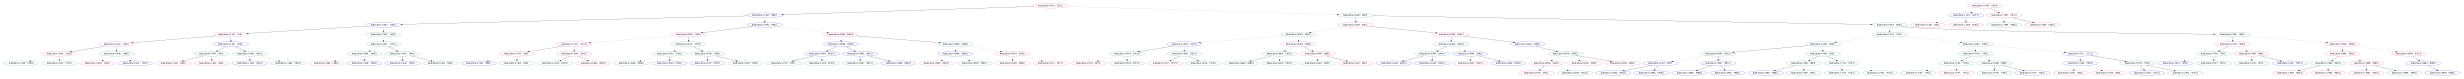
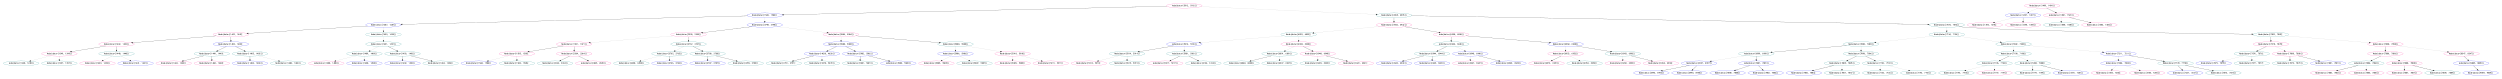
  digraph {
    fontname="Roboto Mono"
    node [color=teal fontname="Roboto Mono"]
    edge [fontname="Roboto Mono" style=solid]
    n1 [color=deeppink label="Node{data=[5912, 5912]}"]
    n2 [color=blue label="Node{data=[1503, 1503]}"]
    n3 [label="Node{data=[6995, 6995]}"]
    n4 [color=blue label="Node{data=[1487, 1487]}"]
    n5 [color=blue label="Node{data=[3790, 3790]}"]
    n6 [color=deeppink label="Node{data=[6942, 6942]}"]
    n7 [label="Node{data=[7874, 7874]}"]
    n8 [color=deeppink label="Node{data=[1442, 1442]}"]
    n9 [label="Node{data=[1495, 1495]}"]
    n10 [color=deeppink label="Node{data=[2955, 2955]}"]
    n11 [color=deeppink label="Node{data=[5904, 5904]}"]
    n12 [color=deeppink label="Node{data=[1432, 1432]}"]
    n13 [color=blue label="Node{data=[1483, 1483]}"]
    n14 [label="Node{data=[1491, 1491]}"]
    n15 [color=deeppink label="Node{data=[1349, 1349]}"]
    n16 [label="Node{data=[1440, 1440]}"]
    n17 [label="Node{data=[1449, 1449]}"]
    n18 [label="Node{data=[1485, 1485]}"]
    n19 [label="Node{data=[1248, 1248]}"]
    n20 [label="Node{data=[1397, 1397]}"]
    n21 [color=deeppink label="Node{data=[1439, 1439]}"]
    n22 [color=blue label="Node{data=[1441, 1441]}"]
    n23 [color=deeppink label="Node{data=[1443, 1443]}"]
    n24 [color=deeppink label="Node{data=[1460, 1460]}"]
    n25 [color=blue label="Node{data=[1484, 1484]}"]
    n26 [label="Node{data=[1486, 1486]}"]
    n27 [label="Node{data=[1489, 1489]}"]
    n28 [label="Node{data=[1493, 1493]}"]
    n29 [color=deeppink label="Node{data=[1499, 1499]}"]
    n30 [color=blue label="Node{data=[1497, 1497]}"]
    n31 [color=deeppink label="Node{data=[1501, 1501]}"]
    n32 [color=deeppink label="Node{data=[1488, 1488]}"]
    n33 [color=blue label="Node{data=[1490, 1490]}"]
    n34 [color=blue label="Node{data=[1492, 1492]}"]
    n35 [label="Node{data=[1494, 1494]}"]
    n36 [color=deeppink label="Node{data=[1496, 1496]}"]
    n37 [color=deeppink label="Node{data=[1498, 1498]}"]
    n38 [label="Node{data=[1500, 1500]}"]
    n39 [color=deeppink label="Node{data=[1502, 1502]}"]
    n40 [color=deeppink label="Node{data=[1921, 1921]}"]
    n41 [label="Node{data=[3767, 3767]}"]
    n42 [color=blue label="Node{data=[5900, 5900]}"]
    n43 [label="Node{data=[5908, 5908]}"]
    n44 [color=deeppink label="Node{data=[1505, 1505]}"]
    n45 [color=deeppink label="Node{data=[2364, 2364]}"]
    n46 [label="Node{data=[3765, 3765]}"]
    n47 [label="Node{data=[3788, 3788]}"]
    n48 [color=blue label="Node{data=[1504, 1504]}"]
    n49 [label="Node{data=[1506, 1506]}"]
    n50 [label="Node{data=[2334, 2334]}"]
    n51 [color=deeppink label="Node{data=[2845, 2845]}"]
    n52 [label="Node{data=[3490, 3490]}"]
    n53 [color=blue label="Node{data=[3766, 3766]}"]
    n54 [color=blue label="Node{data=[3787, 3787]}"]
    n55 [label="Node{data=[3789, 3789]}"]
    n56 [color=blue label="Node{data=[4620, 4620]}"]
    n57 [color=blue label="Node{data=[5902, 5902]}"]
    n58 [color=blue label="Node{data=[5906, 5906]}"]
    n59 [color=deeppink label="Node{data=[5910, 5910]}"]
    n60 [label="Node{data=[3791, 3791]}"]
    n61 [label="Node{data=[5370, 5370]}"]
    n62 [label="Node{data=[5901, 5901]}"]
    n63 [color=blue label="Node{data=[5903, 5903]}"]
    n64 [color=deeppink label="Node{data=[5905, 5905]}"]
    n65 [label="Node{data=[5907, 5907]}"]
    n66 [color=deeppink label="Node{data=[5909, 5909]}"]
    n67 [color=deeppink label="Node{data=[5911, 5911]}"]
    n68 [label="Node{data=[6833, 6833]}"]
    n69 [color=deeppink label="Node{data=[6950, 6950]}"]
    n70 [label="Node{data=[7194, 7194]}"]
    n71 [label="Node{data=[7882, 7882]}"]
    n72 [color=blue label="Node{data=[5916, 5916]}"]
    n73 [color=deeppink label="Node{data=[6938, 6938]}"]
    n74 [label="Node{data=[6946, 6946]}"]
    n75 [color=blue label="Node{data=[6960, 6960]}"]
    n76 [label="Node{data=[5914, 5914]}"]
    n77 [label="Node{data=[5981, 5981]}"]
    n78 [label="Node{data=[6891, 6891]}"]
    n79 [color=deeppink label="Node{data=[6940, 6940]}"]
    n80 [color=deeppink label="Node{data=[5913, 5913]}"]
    n81 [label="Node{data=[5915, 5915]}"]
    n82 [color=deeppink label="Node{data=[5917, 5917]}"]
    n83 [label="Node{data=[6134, 6134]}"]
    n84 [label="Node{data=[6860, 6860]}"]
    n85 [label="Node{data=[6937, 6937]}"]
    n86 [label="Node{data=[6939, 6939]}"]
    n87 [color=deeppink label="Node{data=[6941, 6941]}"]
    n88 [label="Node{data=[6944, 6944]}"]
    n89 [color=blue label="Node{data=[6948, 6948]}"]
    n90 [color=deeppink label="Node{data=[6952, 6952]}"]
    n91 [label="Node{data=[6993, 6993]}"]
    n92 [color=blue label="Node{data=[6943, 6943]}"]
    n93 [color=blue label="Node{data=[6945, 6945]}"]
    n94 [color=deeppink label="Node{data=[6947, 6947]}"]
    n95 [color=blue label="Node{data=[6949, 6949]}"]
    n96 [color=deeppink label="Node{data=[6951, 6951]}"]
    n97 [label="Node{data=[6953, 6953]}"]
    n98 [color=deeppink label="Node{data=[6992, 6992]}"]
    n99 [color=deeppink label="Node{data=[6994, 6994]}"]
    n100 [label="Node{data=[7003, 7003]}"]
    n101 [label="Node{data=[7202, 7202]}"]
    n102 [color=deeppink label="Node{data=[7878, 7878]}"]
    n103 [color=deeppink label="Node{data=[7890, 7890]}"]
    n104 [label="Node{data=[6999, 6999]}"]
    n105 [label="Node{data=[7096, 7096]}"]
    n106 [label="Node{data=[7198, 7198]}"]
    n107 [color=blue label="Node{data=[7211, 7211]}"]
    n108 [color=blue label="Node{data=[6997, 6997]}"]
    n109 [color=blue label="Node{data=[7001, 7001]}"]
    n110 [label="Node{data=[7005, 7005]}"]
    n111 [label="Node{data=[7192, 7192]}"]
    n112 [color=blue label="Node{data=[6996, 6996]}"]
    n113 [color=blue label="Node{data=[6998, 6998]}"]
    n114 [color=blue label="Node{data=[7000, 7000]}"]
    n115 [color=blue label="Node{data=[7002, 7002]}"]
    n116 [color=blue label="Node{data=[7004, 7004]}"]
    n117 [label="Node{data=[7057, 7057]}"]
    n118 [label="Node{data=[7136, 7136]}"]
    n119 [label="Node{data=[7193, 7193]}"]
    n120 [label="Node{data=[7196, 7196]}"]
    n121 [label="Node{data=[7200, 7200]}"]
    n122 [color=blue label="Node{data=[7204, 7204]}"]
    n123 [label="Node{data=[7770, 7770]}"]
    n124 [label="Node{data=[7195, 7195]}"]
    n125 [color=deeppink label="Node{data=[7197, 7197]}"]
    n126 [label="Node{data=[7199, 7199]}"]
    n127 [color=blue label="Node{data=[7201, 7201]}"]
    n128 [color=deeppink label="Node{data=[7203, 7203]}"]
    n129 [color=deeppink label="Node{data=[7205, 7205]}"]
    n130 [color=blue label="Node{data=[7237, 7237]}"]
    n131 [label="Node{data=[7873, 7873]}"]
    n132 [label="Node{data=[7876, 7876]}"]
    n133 [color=deeppink label="Node{data=[7880, 7880]}"]
    n134 [color=deeppink label="Node{data=[7886, 7886]}"]
    n135 [color=deeppink label="Node{data=[8347, 8347]}"]
    n136 [color=blue label="Node{data=[7875, 7875]}"]
    n137 [label="Node{data=[7877, 7877]}"]
    n138 [label="Node{data=[7879, 7879]}"]
    n139 [color=blue label="Node{data=[7881, 7881]}"]
    n140 [label="Node{data=[7884, 7884]}"]
    n141 [color=deeppink label="Node{data=[7888, 7888]}"]
    n142 [color=blue label="Node{data=[9005, 9005]}"]
    n143 [color=deeppink label="Node{data=[7883, 7883]}"]
    n144 [color=deeppink label="Node{data=[7885, 7885]}"]
    n145 [color=deeppink label="Node{data=[7887, 7887]}"]
    n146 [label="Node{data=[7889, 7889]}"]
    n147 [color=blue label="Node{data=[9059, 9059]}"]
    n1 -> n2
    n1 -> n3 [style=dotted]
    n2 -> n4
    n2 -> n5 [style=dotted]
    n3 -> n6
    n3 -> n7
    n4 -> n8
    n4 -> n9 [style=dotted]
    n5 -> n10
    n5 -> n11 [style=dotted]
    n6 -> n68 [style=dotted]
    n6 -> n69
    n7 -> n70 [style=dotted]
    n7 -> n71
    n8 -> n12
    n8 -> n13
    n9 -> n14 [style=dotted]
    n10 -> n40 [style=dotted]
    n10 -> n41
    n11 -> n42 [style=dotted]
    n11 -> n43
    n12 -> n15
    n12 -> n16
    n13 -> n17
    n13 -> n18
    n14 -> n27 [style=dotted]
    n14 -> n28
    n15 -> n19 [style=dotted]
    n15 -> n20 [style=dotted]
    n16 -> n21 [style=dotted]
    n16 -> n22 [style=dotted]
    n17 -> n23
    n17 -> n24
    n18 -> n25
    n18 -> n26 [style=dotted]
    n27 -> n32 [style=dotted]
    n27 -> n33 [style=dotted]
    n28 -> n34
    n28 -> n35
    n29 -> n30 [style=dotted]
    n29 -> n31
    n30 -> n36 [style=dotted]
    n30 -> n37
    n31 -> n38 [style=dotted]
    n31 -> n39
    n40 -> n44
    n40 -> n45
    n41 -> n46 [style=dotted]
    n41 -> n47
    n42 -> n56
    n42 -> n57
    n43 -> n58 [style=dotted]
    n43 -> n59 [style=dotted]
    n44 -> n48 [style=dotted]
    n44 -> n49 [style=dotted]
    n45 -> n50
    n45 -> n51
    n46 -> n52 [style=dotted]
    n46 -> n53
    n47 -> n54
    n47 -> n55
    n56 -> n60
    n56 -> n61 [style=dotted]
    n57 -> n62
    n57 -> n63
    n58 -> n64 [style=dotted]
    n58 -> n65 [style=dotted]
    n59 -> n66 [style=dotted]
    n59 -> n67 [style=dotted]
    n68 -> n72 [style=dotted]
    n68 -> n73 [style=dotted]
    n69 -> n74
    n69 -> n75
    n70 -> n100 [style=dotted]
    n70 -> n101 [style=dotted]
    n71 -> n102
    n71 -> n103 [style=dotted]
    n72 -> n76
    n72 -> n77 [style=dotted]
    n73 -> n78 [style=dotted]
    n73 -> n79
    n74 -> n88
    n74 -> n89 [style=dotted]
-   n91 -> n90 [style=dotted]
+   n75 -> n90 [style=dotted]
    n75 -> n91
    n76 -> n80 [style=dotted]
    n76 -> n81 [style=dotted]
    n77 -> n82
    n77 -> n83
    n78 -> n84
    n78 -> n85 [style=dotted]
    n79 -> n86 [style=dotted]
    n79 -> n87
    n88 -> n92
    n88 -> n93
    n89 -> n94 [style=dotted]
    n89 -> n95
    n90 -> n96
    n90 -> n97 [style=dotted]
    n91 -> n98 [style=dotted]
    n91 -> n99
    n100 -> n104
    n100 -> n105 [style=dotted]
    n101 -> n106 [style=dotted]
    n101 -> n107 [style=dotted]
    n102 -> n132
    n102 -> n133 [style=dotted]
    n103 -> n134
    n103 -> n135 [style=dotted]
    n104 -> n108 [style=dotted]
    n104 -> n109
    n105 -> n110
    n105 -> n111
    n106 -> n120
    n106 -> n121 [style=dotted]
    n107 -> n122 [style=dotted]
    n107 -> n123
    n108 -> n112
    n108 -> n113
    n109 -> n114
    n109 -> n115
    n110 -> n116
    n110 -> n117 [style=dotted]
    n111 -> n118 [style=dotted]
    n111 -> n119 [style=dotted]
    n120 -> n124 [style=dotted]
    n120 -> n125 [style=dotted]
    n121 -> n126
    n121 -> n127
    n122 -> n128 [style=dotted]
    n122 -> n129 [style=dotted]
    n123 -> n130
    n123 -> n131
    n132 -> n136 [style=dotted]
    n132 -> n137 [style=dotted]
    n133 -> n138
    n133 -> n139
    n134 -> n140
    n134 -> n141 [style=dotted]
    n135 -> n142
    n140 -> n143
    n140 -> n144 [style=dotted]
    n141 -> n145
    n141 -> n146
    n142 -> n147
  }
